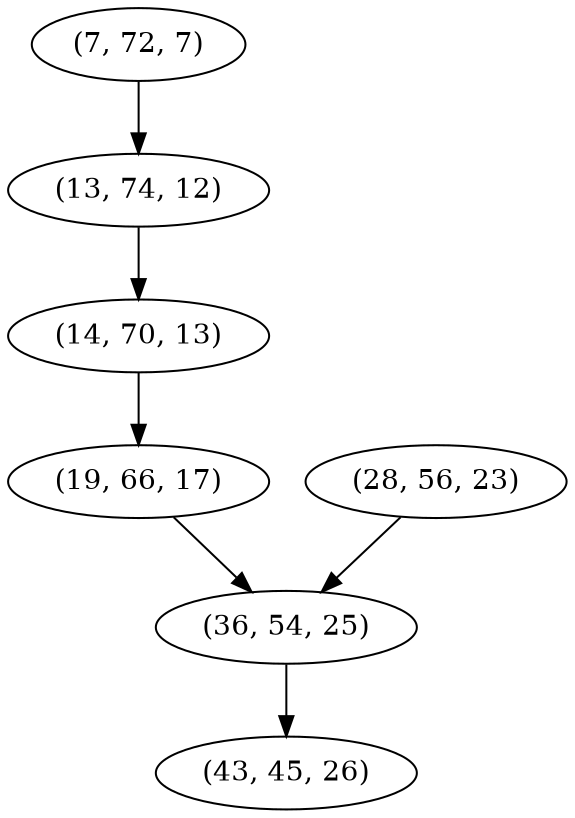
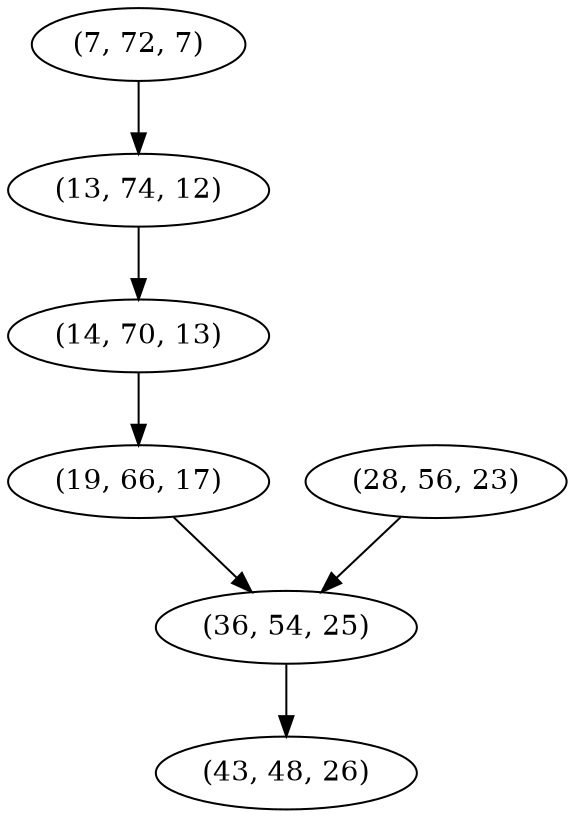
  digraph {
    n1 [label="(7, 72, 7)"]
    "(13, 74, 12)"
    "(14, 70, 13)"
    "(19, 66, 17)"
    "(36, 54, 25)"
    "(28, 56, 23)"
-   "(43, 48, 26)" [label="(43, 45, 26)"]
+   "(43, 48, 26)"
    n1 -> "(13, 74, 12)"
    "(13, 74, 12)" -> "(14, 70, 13)"
    "(14, 70, 13)" -> "(19, 66, 17)"
    "(19, 66, 17)" -> "(36, 54, 25)"
    "(36, 54, 25)" -> "(43, 48, 26)"
    "(28, 56, 23)" -> "(36, 54, 25)"
  }
